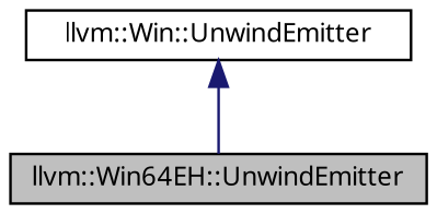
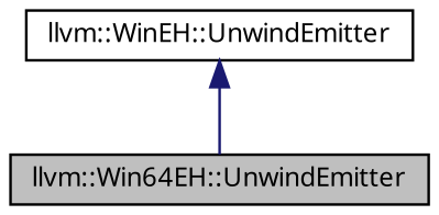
  digraph {
    fontname="Noto Sans"
    node [color=black fontname="Noto Sans" fontsize=10 shape=box]
    n1 [fillcolor=grey75 fontcolor=black height=0.2 label="llvm::Win64EH::UnwindEmitter" style=filled width=0.4]
-   n2 [height=0.2 label="llvm::Win::UnwindEmitter" width=0.4]
+   n2 [height=0.2 label="llvm::WinEH::UnwindEmitter" width=0.4]
    n2 -> n1 [color=midnightblue dir=back fontname="Noto Sans" fontsize=10 labelfontname=Helvetica labelfontsize=10 style=solid]
  }
